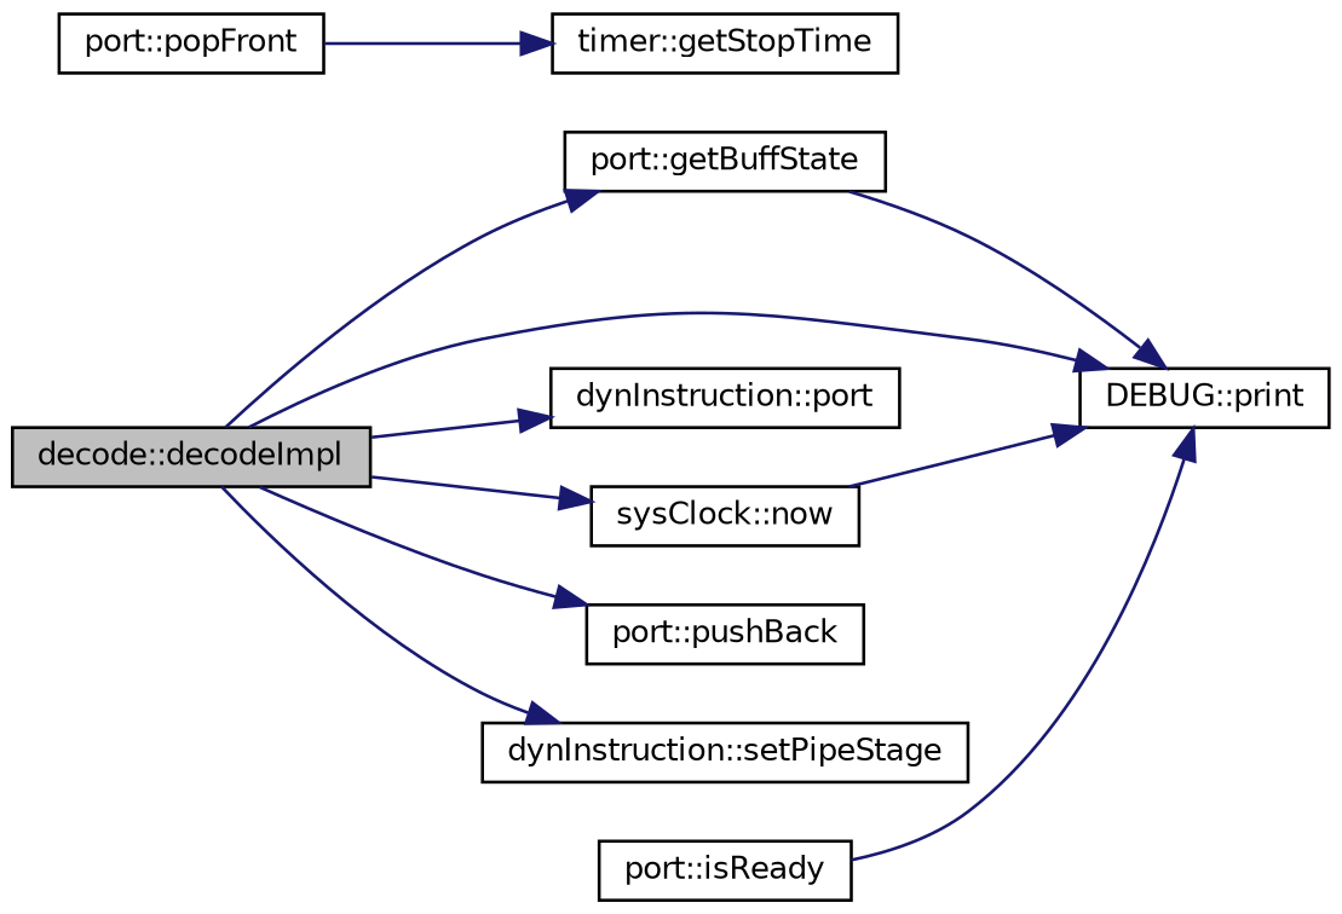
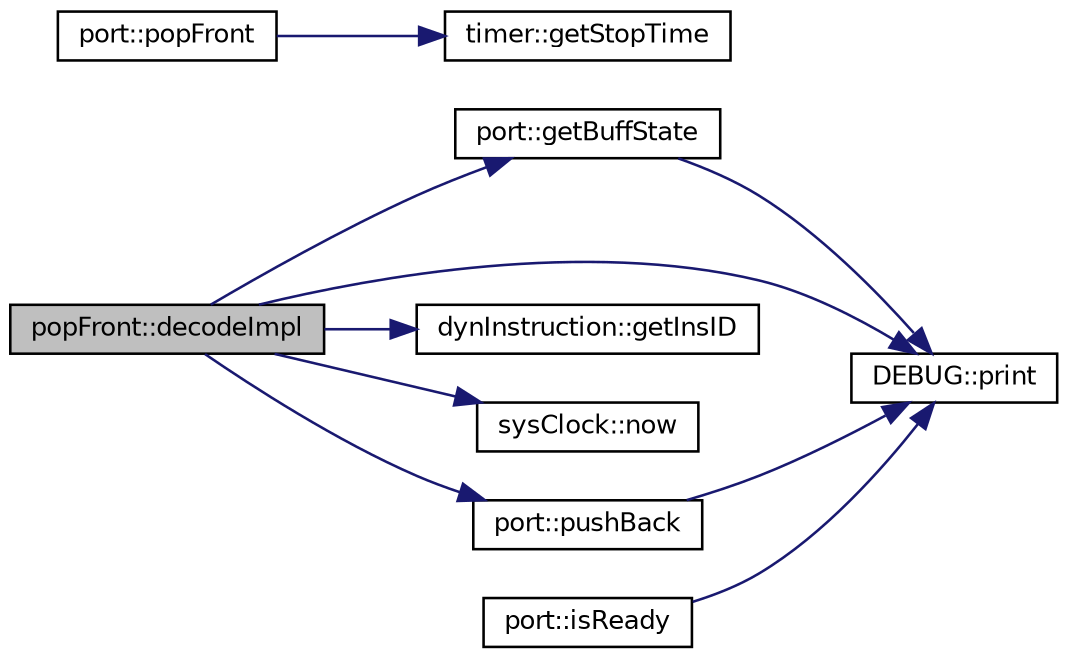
  digraph {
    rankdir=LR
    node [color=black fillcolor=white fontname=Helvetica fontsize=10 shape=record style=filled]
    edge [color=midnightblue fontname=Helvetica fontsize=10 labelfontname=Helvetica labelfontsize=10 style=solid]
-   n1 [fillcolor=grey75 fontcolor=black height=0.2 label="decode::decodeImpl" width=0.4]
+   n1 [fillcolor=grey75 fontcolor=black height=0.2 label="popFront::decodeImpl" width=0.4]
    n2 [height=0.2 label="port::getBuffState" width=0.4]
    n3 [height=0.2 label="DEBUG::print" width=0.4]
-   n4 [height=0.2 label="dynInstruction::port" width=0.4]
+   n4 [height=0.2 label="dynInstruction::getInsID" width=0.4]
    n5 [height=0.2 label="sysClock::now" width=0.4]
    n6 [height=0.2 label="port::pushBack" width=0.4]
-   n7 [height=0.2 label="dynInstruction::setPipeStage" width=0.4]
    n8 [height=0.2 label="port::isReady" width=0.4]
    n9 [height=0.2 label="port::popFront" width=0.4]
    n10 [height=0.2 label="timer::getStopTime" width=0.4]
    n1 -> n2
    n1 -> n3
    n1 -> n4
    n1 -> n5
    n1 -> n6
-   n1 -> n7
    n2 -> n3
-   n5 -> n3
+   n6 -> n3
    n8 -> n3
    n9 -> n10
  }
